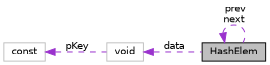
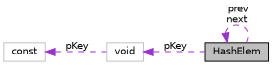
  digraph {
    rankdir=LR
    node [color=grey75 fillcolor=white fontname=Helvetica fontsize=10 shape=record style=filled]
    edge [color=darkorchid3 dir=back fontname=Helvetica fontsize=10 labelfontname=Helvetica labelfontsize=10 style=dashed]
    n1 [color=black fillcolor=grey75 fontcolor=black height=0.2 label=HashElem width=0.4]
    n2 [height=0.2 label=void width=0.4]
    n3 [height=0.2 label=const width=0.4]
    n1 -> n1 [label=" prev\nnext"]
-   n2 -> n1 [label=" data"]
+   n2 -> n1 [label=" pKey"]
    n3 -> n2 [label=" pKey"]
  }
